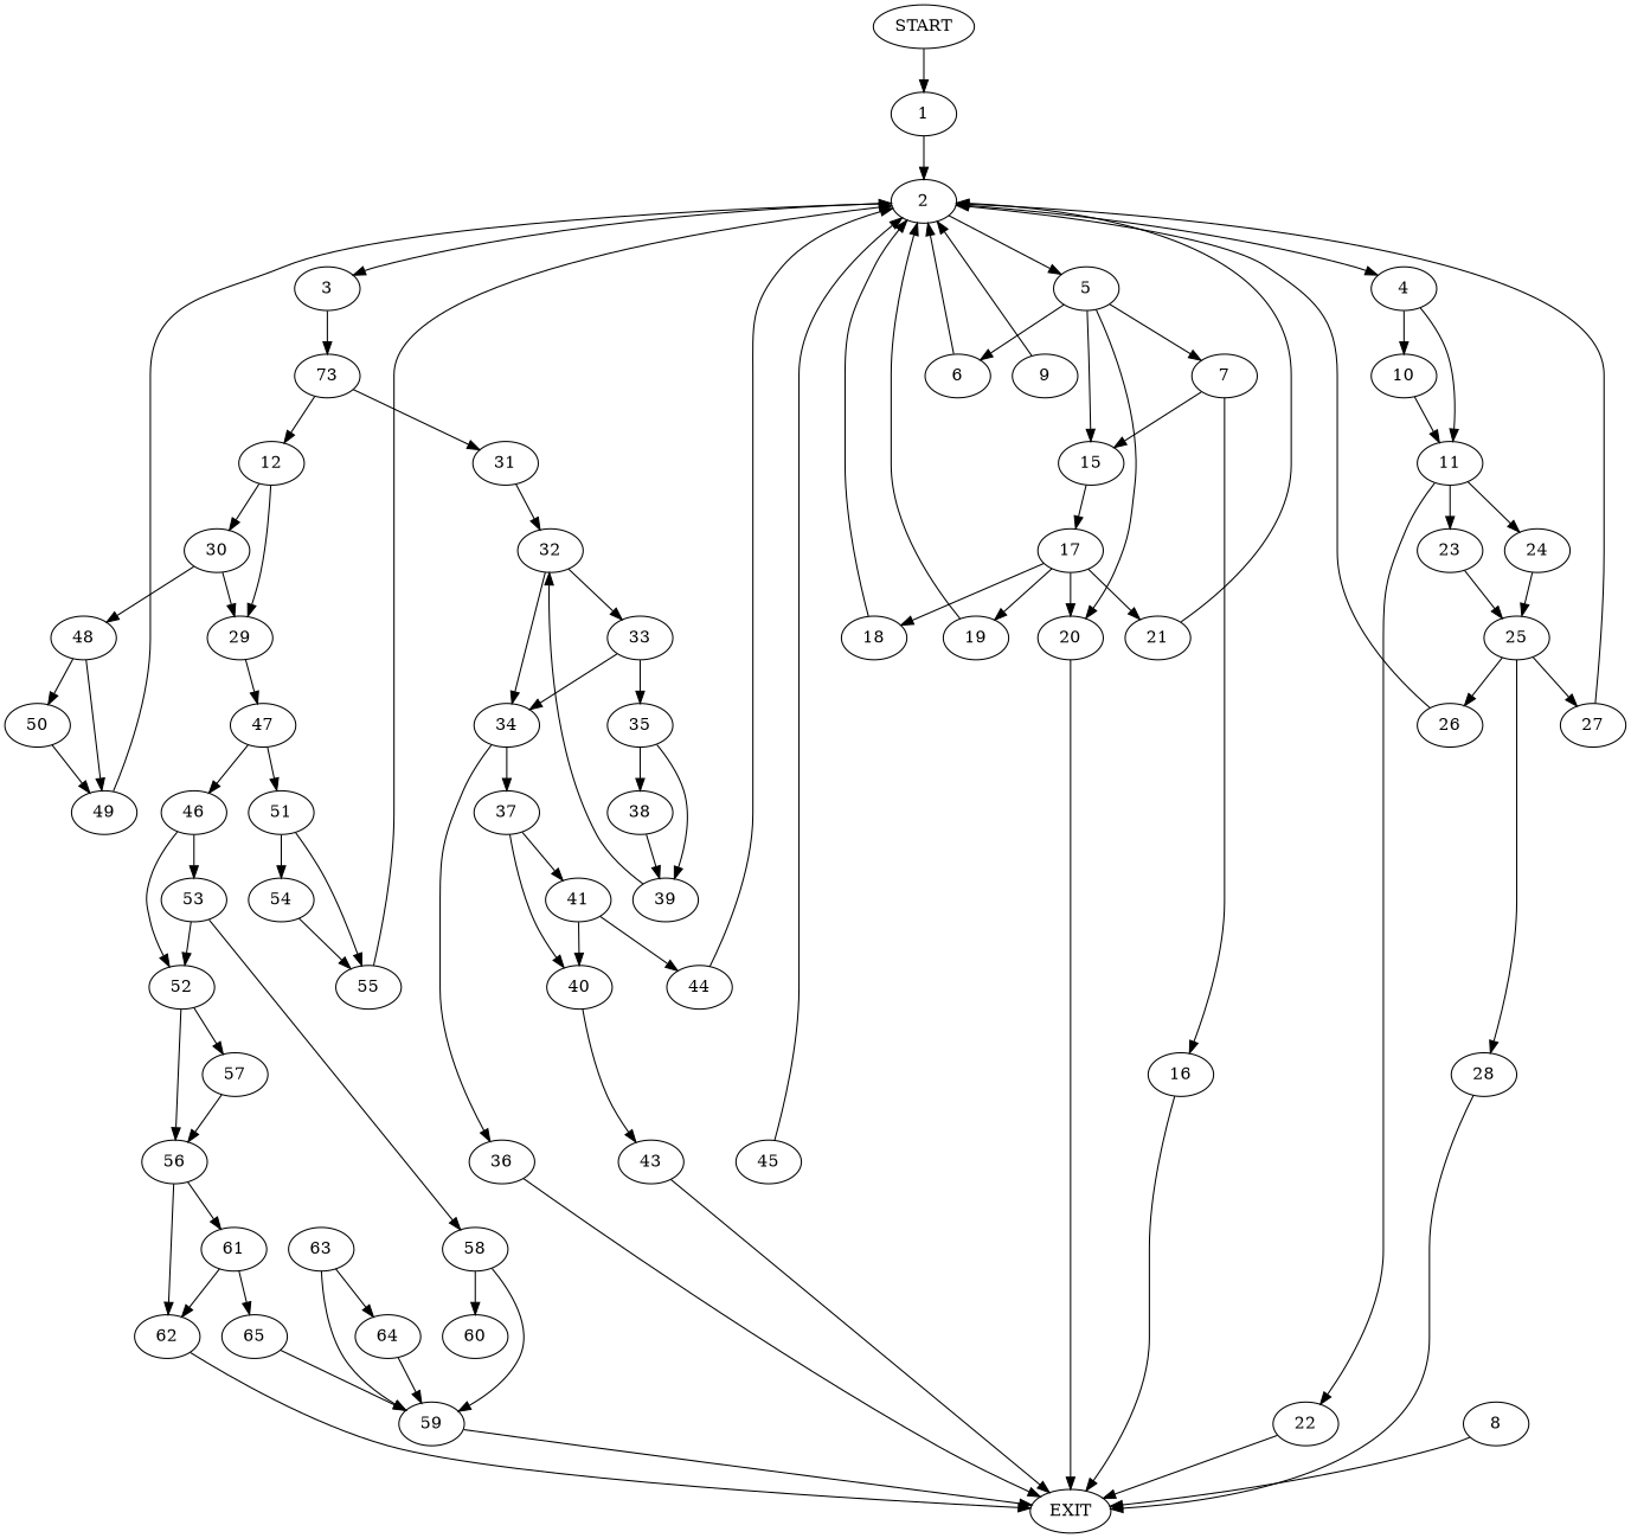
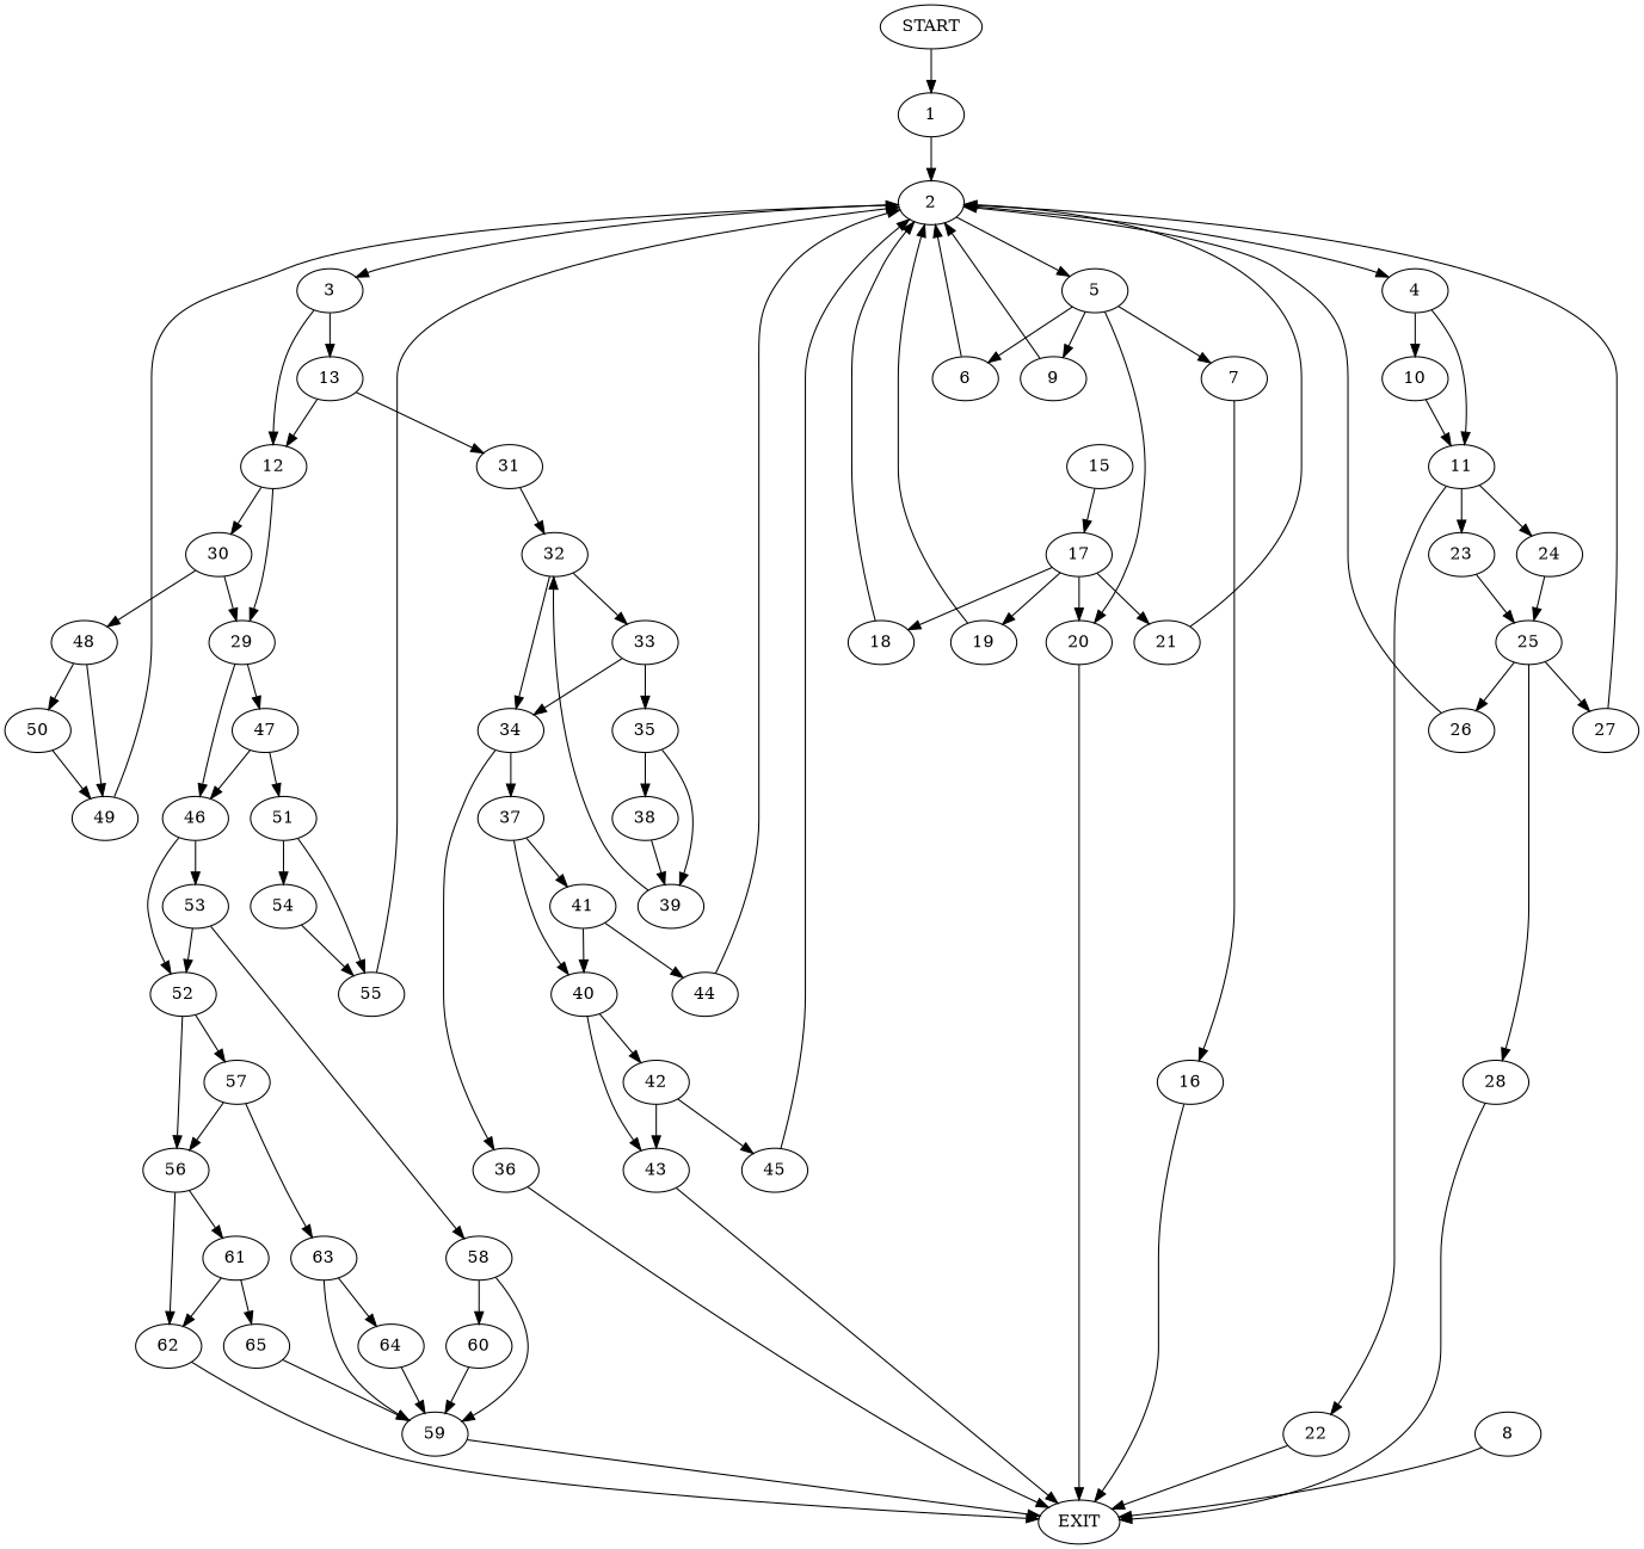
  digraph {
    n1 [label=START]
    1
    2
    3
    4
    5
    12
-   13 [label=73]
+   13
    10
    11
    6
    7
    9
    20
    29
    30
    31
    22
    23
    24
    15
    16
    n23 [label=EXIT]
    8
    17
    25
    46
    47
    48
    32
    18
    19
    21
    26
    27
    28
    52
    53
    51
    49
    50
    33
    34
    35
    36
    37
    38
    39
    40
    41
+   42
    43
    44
    45
    56
    57
    58
    54
    55
    61
    62
    63
    59
    60
    65
    64
    n1 -> 1
    1 -> 2
    2 -> 3
    2 -> 4
    2 -> 5
+   3 -> 12
    3 -> 13
    4 -> 10
    4 -> 11
    5 -> 6
    5 -> 7
-   5 -> 15
+   5 -> 9
    5 -> 20
    12 -> 29
    12 -> 30
    13 -> 12
    13 -> 31
    10 -> 11
    11 -> 22
    11 -> 23
    11 -> 24
    6 -> 2
-   7 -> 15
    7 -> 16
    9 -> 2
    20 -> n23
+   29 -> 46
    29 -> 47
    30 -> 29
    30 -> 48
    31 -> 32
    22 -> n23
    23 -> 25
    24 -> 25
    15 -> 17
    16 -> n23
    8 -> n23
    17 -> 20
    17 -> 18
    17 -> 19
    17 -> 21
    25 -> 26
    25 -> 27
    25 -> 28
    46 -> 52
    46 -> 53
    47 -> 46
    47 -> 51
    48 -> 49
    48 -> 50
    32 -> 33
    32 -> 34
    18 -> 2
    19 -> 2
    21 -> 2
    26 -> 2
    27 -> 2
    28 -> n23
    52 -> 56
    52 -> 57
    53 -> 52
    53 -> 58
    51 -> 54
    51 -> 55
    49 -> 2
    50 -> 49
    33 -> 34
    33 -> 35
    34 -> 36
    34 -> 37
    35 -> 38
    35 -> 39
    36 -> n23
    37 -> 40
    37 -> 41
    38 -> 39
    39 -> 32
+   40 -> 42
    40 -> 43
    41 -> 40
    41 -> 44
+   42 -> 43
+   42 -> 45
    43 -> n23
    44 -> 2
    45 -> 2
    56 -> 61
    56 -> 62
    57 -> 56
+   57 -> 63
    58 -> 59
    58 -> 60
    54 -> 55
    55 -> 2
    61 -> 62
    61 -> 65
    62 -> n23
    63 -> 59
    63 -> 64
    59 -> n23
+   60 -> 59
    65 -> 59
    64 -> 59
  }
